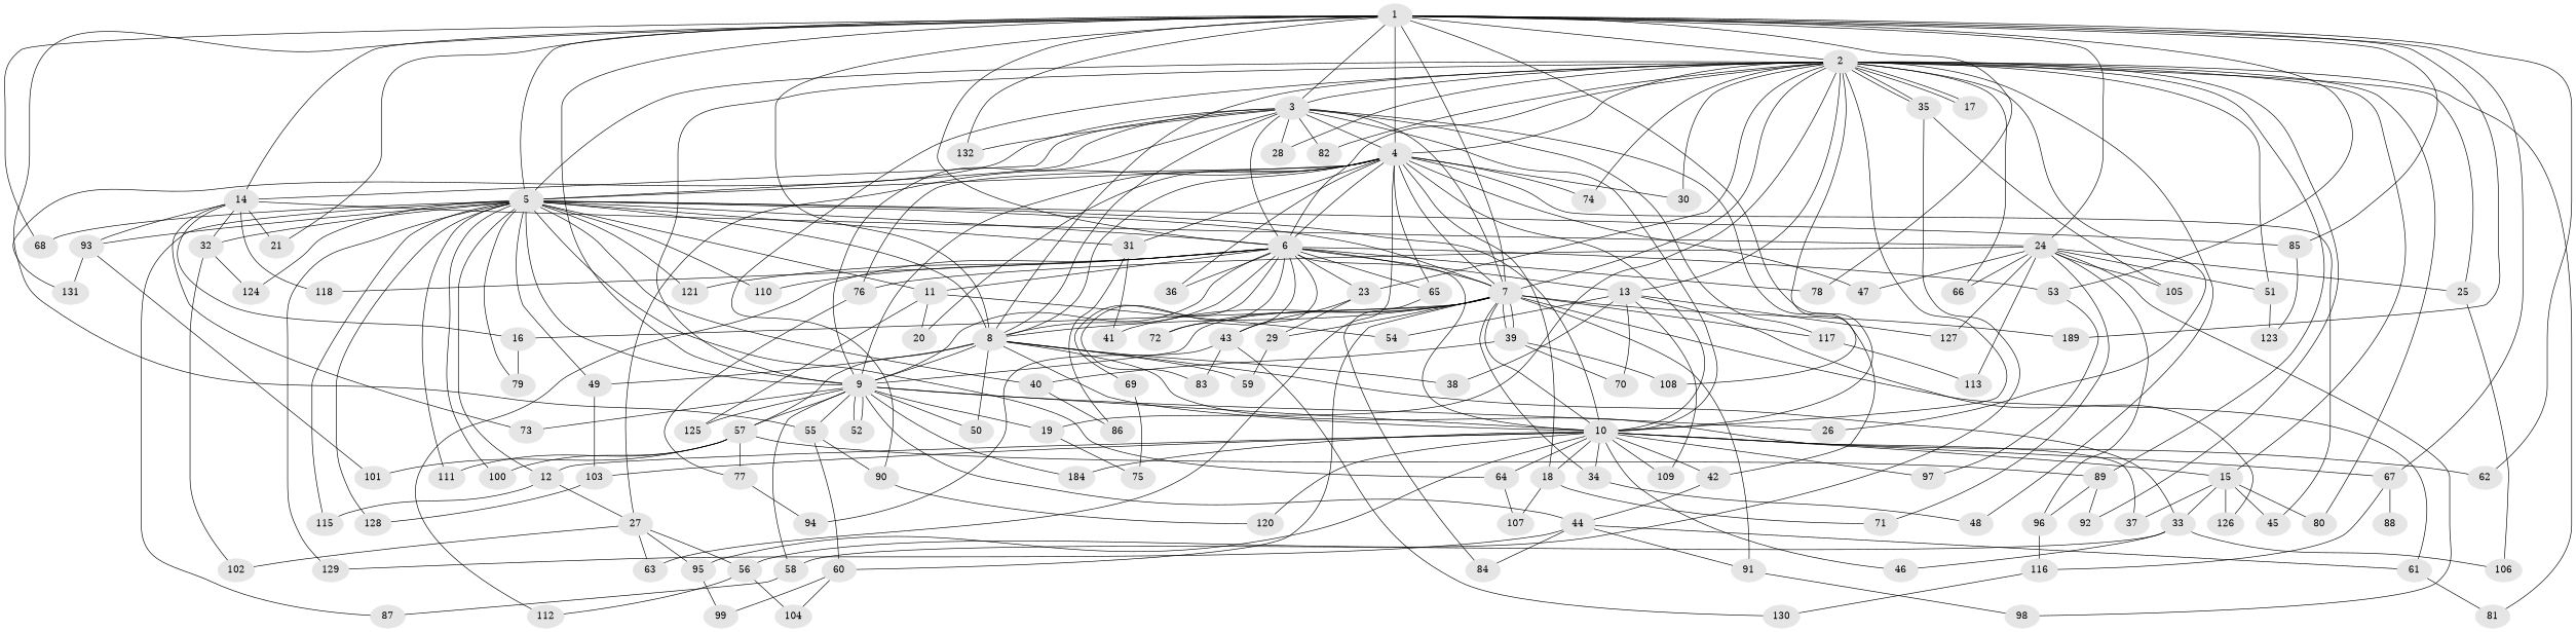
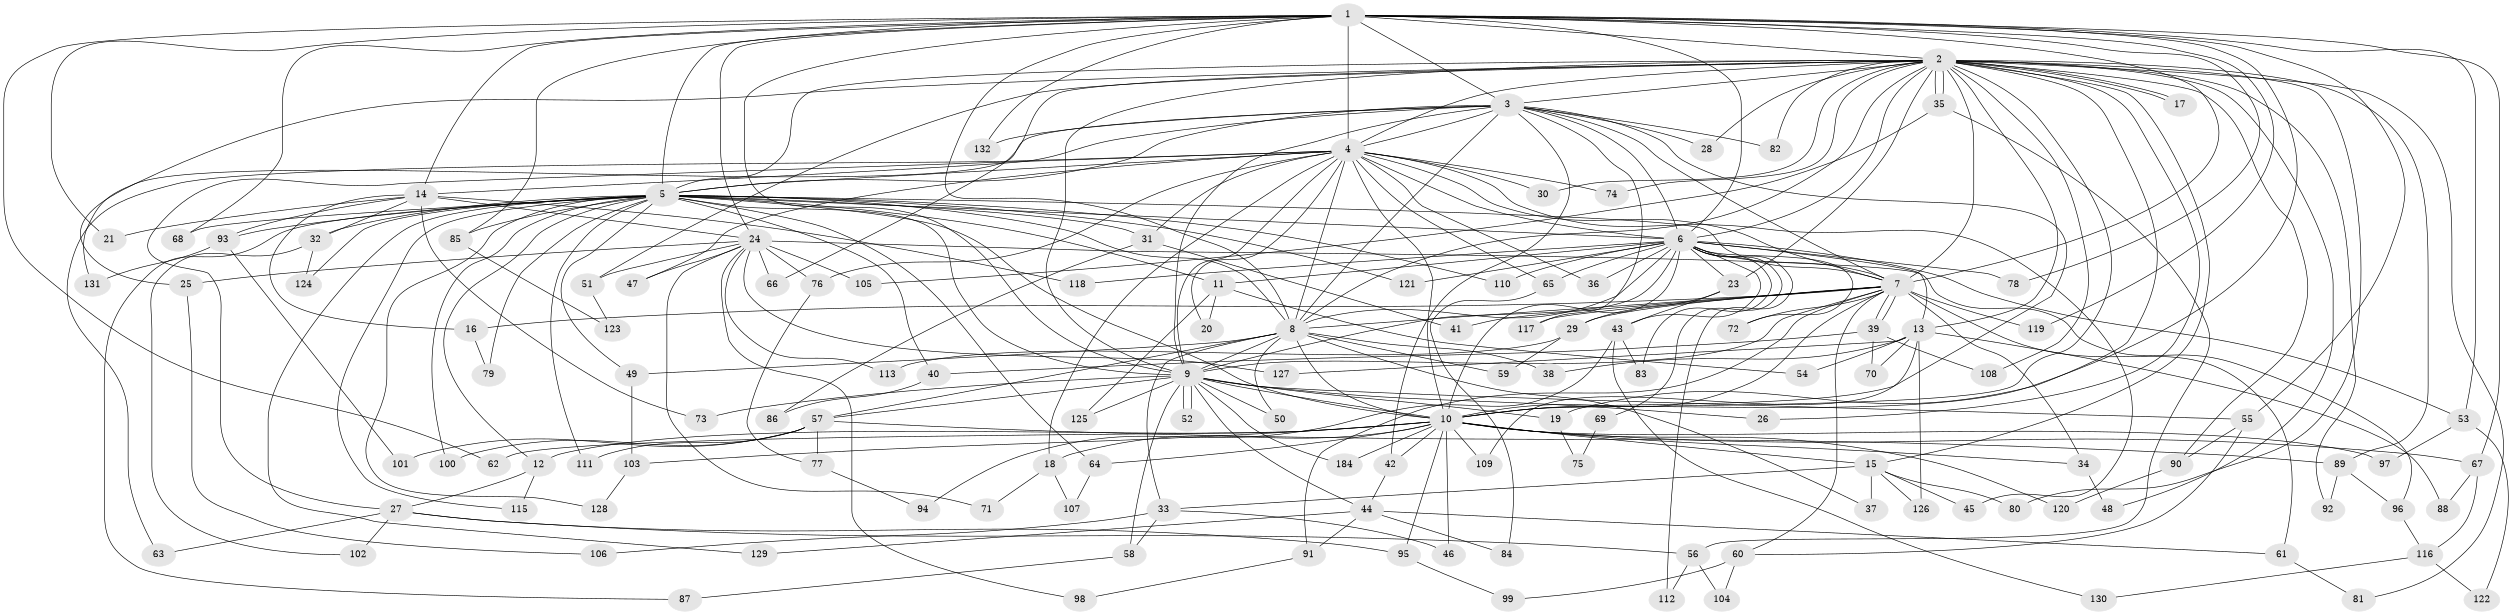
  graph {
    node [color=gray90 style=filled]
    1
    2
    3
    4
    5
    6
    7
    8
    9
    10
    14
    21
    24
    53
    55
    62
    67
    68
    78
    85
-   119 [label=189]
+   119
    132
    13
    15
    17
    19
    23
    25
    26
    28
    30
    35
    48
    51
    66
    74
    80
    81
    82
    89
    90
    92
    108
    42
    117
    131
    18
    20
    27
    31
    36
    45
    47
    63
    65
    76
    11
    12
    32
    40
    49
    64
    79
    87
    93
    100
    110
    111
    115
    121
    124
    128
    129
    43
    69
    72
    83
    112
    118
    16
    29
    34
    39
    41
    60
    61
    91
    33
    37
    38
    50
    57
    59
    44
    52
    58
    73
    n98 [label=184]
    125
    46
    95
    97
    103
    109
    120
    127
    71
    96
    98
    105
    113
+   122
    88
    116
    123
    54
    70
    126
    75
    106
    56
    107
    102
    86
    84
    77
    101
    94
    130
    104
    99
    1 -- 2
    1 -- 3
    1 -- 4
    1 -- 5
    1 -- 6
    1 -- 7
    1 -- 8
    1 -- 9
    1 -- 10
    1 -- 14
    1 -- 21
    1 -- 24
    1 -- 53
    1 -- 55
    1 -- 62
    1 -- 67
    1 -- 68
    1 -- 78
    1 -- 85
    1 -- 119
    1 -- 132
    2 -- 3
    2 -- 4
    2 -- 5
    2 -- 6
    2 -- 7
    2 -- 8
    2 -- 9
    2 -- 10
    2 -- 13
    2 -- 15
    2 -- 17
    2 -- 17
    2 -- 19
    2 -- 23
    2 -- 25
    2 -- 26
    2 -- 28
    2 -- 30
    2 -- 35
    2 -- 35
    2 -- 48
    2 -- 51
    2 -- 66
    2 -- 74
    2 -- 80
    2 -- 81
    2 -- 82
    2 -- 89
    2 -- 90
    2 -- 92
    2 -- 108
    3 -- 4
    3 -- 5
    3 -- 6
    3 -- 7
    3 -- 8
    3 -- 9
    3 -- 10
    3 -- 14
    3 -- 132
    3 -- 28
    3 -- 82
    3 -- 42
    3 -- 117
    3 -- 131
    4 -- 5
    4 -- 6
    4 -- 7
    4 -- 8
    4 -- 9
    4 -- 10
    4 -- 30
    4 -- 74
    4 -- 18
    4 -- 20
    4 -- 27
    4 -- 31
    4 -- 36
    4 -- 45
    4 -- 47
    4 -- 63
    4 -- 65
    4 -- 76
    5 -- 6
    5 -- 7
    5 -- 8
    5 -- 9
    5 -- 10
    5 -- 68
    5 -- 85
    5 -- 31
    5 -- 11
    5 -- 12
    5 -- 32
    5 -- 40
    5 -- 49
    5 -- 64
    5 -- 79
    5 -- 87
    5 -- 93
    5 -- 100
    5 -- 110
    5 -- 111
    5 -- 115
    5 -- 121
    5 -- 124
    5 -- 128
    5 -- 129
    6 -- 7
    6 -- 8
    6 -- 9
    6 -- 10
    6 -- 53
    6 -- 78
    6 -- 13
    6 -- 23
    6 -- 36
    6 -- 65
    6 -- 11
    6 -- 110
    6 -- 121
    6 -- 43
    6 -- 69
    6 -- 72
    6 -- 83
    6 -- 112
    6 -- 118
    7 -- 8
    7 -- 9
    7 -- 10
    7 -- 119
    7 -- 117
    7 -- 72
    7 -- 16
    7 -- 29
    7 -- 34
    7 -- 39
    7 -- 39
    7 -- 41
    7 -- 60
    7 -- 61
    7 -- 91
    8 -- 9
    8 -- 10
    8 -- 49
    8 -- 33
    8 -- 37
    8 -- 38
    8 -- 50
    8 -- 57
    8 -- 59
    9 -- 10
    9 -- 55
    9 -- 19
    9 -- 26
    9 -- 50
    9 -- 57
    9 -- 44
    9 -- 52
    9 -- 52
    9 -- 58
    9 -- 73
    9 -- n98
    9 -- 125
    10 -- 62
    10 -- 67
    10 -- 15
    10 -- 42
    10 -- 18
    10 -- 12
    10 -- 64
    10 -- 34
    10 -- n98
    10 -- 46
    10 -- 95
    10 -- 97
    10 -- 103
    10 -- 109
    10 -- 120
    14 -- 21
    14 -- 24
    14 -- 32
    14 -- 93
    14 -- 118
    14 -- 16
    14 -- 73
    24 -- 25
    24 -- 51
    24 -- 66
    24 -- 47
    24 -- 76
    24 -- 127
    24 -- 71
    24 -- 96
    24 -- 98
    24 -- 105
    24 -- 113
    53 -- 97
+   53 -- 122
    55 -- 90
    55 -- 60
    67 -- 88
    67 -- 116
    85 -- 123
    13 -- 38
    13 -- 109
    13 -- 127
+   13 -- 88
    13 -- 54
    13 -- 70
    13 -- 126
    15 -- 80
    15 -- 45
    15 -- 33
    15 -- 37
    15 -- 126
    19 -- 75
    23 -- 43
    23 -- 29
    25 -- 106
    35 -- 105
    35 -- 56
    51 -- 123
    89 -- 92
    89 -- 96
    90 -- 120
    42 -- 44
    18 -- 71
    18 -- 107
    27 -- 63
    27 -- 95
    27 -- 56
    27 -- 102
    31 -- 41
    31 -- 86
    65 -- 84
    76 -- 77
    11 -- 20
    11 -- 125
    11 -- 54
    12 -- 27
    12 -- 115
    32 -- 124
    32 -- 102
    40 -- 86
    49 -- 103
    64 -- 107
    93 -- 131
    93 -- 101
    43 -- 83
    43 -- 94
    43 -- 130
    69 -- 75
    16 -- 79
    29 -- 59
-   117 -- 113
+   29 -- 113
    34 -- 48
    39 -- 108
    39 -- 40
    39 -- 70
    60 -- 104
    60 -- 99
    61 -- 81
    91 -- 98
    33 -- 58
    33 -- 46
    33 -- 106
    57 -- 89
    57 -- 100
    57 -- 111
    57 -- 77
    57 -- 101
    44 -- 129
    44 -- 61
    44 -- 91
    44 -- 84
    58 -- 87
    95 -- 99
    103 -- 128
    96 -- 116
+   116 -- 122
    116 -- 130
    56 -- 112
    56 -- 104
    77 -- 94
  }
